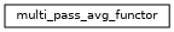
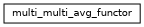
  digraph {
    rankdir=TB
-   n1 [color=black fillcolor=white fontname=Helvetica fontsize=10 height=0.2 label=multi_pass_avg_functor shape=box style=filled width=0.4]
+   n1 [color=black fillcolor=white fontname=Helvetica fontsize=10 height=0.2 label=multi_multi_avg_functor shape=box style=filled width=0.4]
  }
